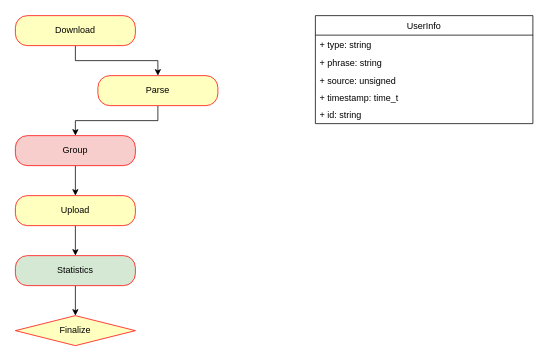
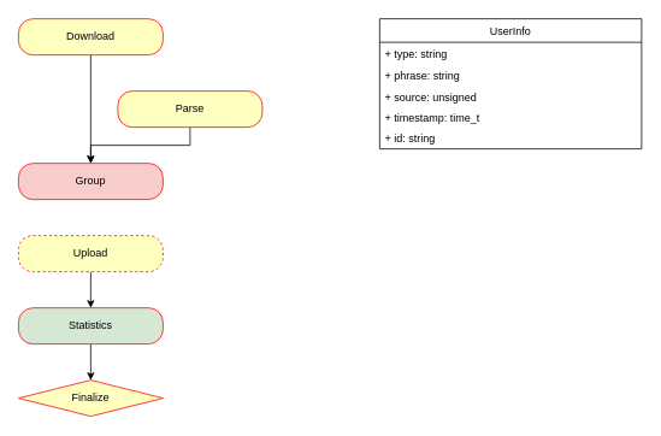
  <mxCell id="0" value="" />
  <mxCell id="1" parent="0" />
- <mxCell id="2" value="" style="edgeStyle=orthogonalEdgeStyle;rounded=0;orthogonalLoop=1;jettySize=auto;html=1;" parent="1" source="3" target="5" edge="1"><mxGeometry relative="1" as="geometry" /></mxCell>
+ <mxCell id="2" value="" style="edgeStyle=orthogonalEdgeStyle;rounded=0;orthogonalLoop=1;jettySize=auto;html=1;" parent="1" source="3" target="7" edge="1"><mxGeometry relative="1" as="geometry" /></mxCell>
  <mxCell id="3" value="Download" style="rounded=1;whiteSpace=wrap;html=1;arcSize=40;fontColor=#000000;fillColor=#FFFFC0;strokeColor=#ff0000;" parent="1" vertex="1"><mxGeometry x="20" y="20" width="160" height="40" as="geometry" /></mxCell>
  <mxCell id="4" value="" style="edgeStyle=orthogonalEdgeStyle;rounded=0;orthogonalLoop=1;jettySize=auto;html=1;" parent="1" source="5" target="7" edge="1"><mxGeometry relative="1" as="geometry" /></mxCell>
  <mxCell id="5" value="Parse" style="rounded=1;whiteSpace=wrap;html=1;arcSize=40;fontColor=#000000;fillColor=#ffffc0;strokeColor=#ff0000;" parent="1" vertex="1"><mxGeometry x="130" y="100" width="160" height="40" as="geometry" /></mxCell>
- <mxCell id="6" value="" style="edgeStyle=orthogonalEdgeStyle;rounded=0;orthogonalLoop=1;jettySize=auto;html=1;" parent="1" source="7" target="9" edge="1"><mxGeometry relative="1" as="geometry" /></mxCell>
  <mxCell id="7" value="Group" style="rounded=1;whiteSpace=wrap;html=1;arcSize=40;fontColor=#000000;fillColor=#f8cecc;strokeColor=#ff0000;" parent="1" vertex="1"><mxGeometry x="20" y="180" width="160" height="40" as="geometry" /></mxCell>
  <mxCell id="8" value="" style="edgeStyle=orthogonalEdgeStyle;rounded=0;orthogonalLoop=1;jettySize=auto;html=1;" parent="1" source="9" target="11" edge="1"><mxGeometry relative="1" as="geometry" /></mxCell>
- <mxCell id="9" value="Upload" style="rounded=1;whiteSpace=wrap;html=1;arcSize=40;fontColor=#000000;fillColor=#ffffc0;strokeColor=#ff0000;" parent="1" vertex="1"><mxGeometry x="20" y="260" width="160" height="40" as="geometry" /></mxCell>
+ <mxCell id="9" value="Upload" style="rounded=1;whiteSpace=wrap;html=1;arcSize=40;fontColor=#000000;fillColor=#ffffc0;strokeColor=#ff0000;dashed=1;" parent="1" vertex="1"><mxGeometry x="20" y="260" width="160" height="40" as="geometry" /></mxCell>
  <mxCell id="10" value="" style="edgeStyle=orthogonalEdgeStyle;rounded=0;orthogonalLoop=1;jettySize=auto;html=1;" parent="1" source="11" target="18" edge="1"><mxGeometry relative="1" as="geometry" /></mxCell>
  <mxCell id="11" value="Statistics" style="rounded=1;whiteSpace=wrap;html=1;arcSize=40;fontColor=#000000;fillColor=#d5e8d4;strokeColor=#ff0000;" parent="1" vertex="1"><mxGeometry x="20" y="340" width="160" height="40" as="geometry" /></mxCell>
  <mxCell id="12" value="UserInfo" style="swimlane;fontStyle=0;childLayout=stackLayout;horizontal=1;startSize=26;fillColor=none;horizontalStack=0;resizeParent=1;resizeParentMax=0;resizeLast=0;collapsible=1;marginBottom=0;" parent="1" vertex="1"><mxGeometry x="420" y="20" width="290" height="144" as="geometry"><mxRectangle x="369" y="247" width="90" height="26" as="alternateBounds" /></mxGeometry></mxCell>
  <mxCell id="13" value="+ type: string" style="text;align=left;verticalAlign=middle;spacingLeft=4;spacingRight=4;overflow=hidden;rotatable=0;points=[[0,0.5],[1,0.5]];portConstraint=eastwest;resizable=1;movable=1;rounded=0;glass=0;" parent="12" vertex="1"><mxGeometry y="26" width="290" height="24" as="geometry" /></mxCell>
  <mxCell id="14" value="+ phrase: string" style="text;align=left;verticalAlign=middle;spacingLeft=4;spacingRight=4;overflow=hidden;rotatable=0;points=[[0,0.5],[1,0.5]];portConstraint=eastwest;resizable=1;movable=1;rounded=0;glass=0;" parent="12" vertex="1"><mxGeometry y="50" width="290" height="24" as="geometry" /></mxCell>
  <mxCell id="15" value="+ source: unsigned" style="text;align=left;verticalAlign=middle;spacingLeft=4;spacingRight=4;overflow=hidden;rotatable=0;points=[[0,0.5],[1,0.5]];portConstraint=eastwest;resizable=1;movable=1;rounded=0;glass=0;" parent="12" vertex="1"><mxGeometry y="74" width="290" height="24" as="geometry" /></mxCell>
  <mxCell id="16" value="+ timestamp: time_t" style="text;align=left;verticalAlign=middle;spacingLeft=4;spacingRight=4;overflow=hidden;rotatable=0;points=[[0,0.5],[1,0.5]];portConstraint=eastwest;resizable=1;movable=1;rounded=0;glass=0;" parent="12" vertex="1"><mxGeometry y="98" width="290" height="22" as="geometry" /></mxCell>
  <mxCell id="17" value="+ id: string" style="text;align=left;verticalAlign=middle;spacingLeft=4;spacingRight=4;overflow=hidden;rotatable=0;points=[[0,0.5],[1,0.5]];portConstraint=eastwest;resizable=1;movable=1;rounded=0;glass=0;" parent="12" vertex="1"><mxGeometry y="120" width="290" height="24" as="geometry" /></mxCell>
  <mxCell id="18" value="Finalize" style="rhombus;whiteSpace=wrap;html=1;arcSize=40;fontColor=#000000;fillColor=#ffffc0;strokeColor=#ff0000;" parent="1" vertex="1"><mxGeometry x="20" y="420" width="160" height="40" as="geometry" /></mxCell>
